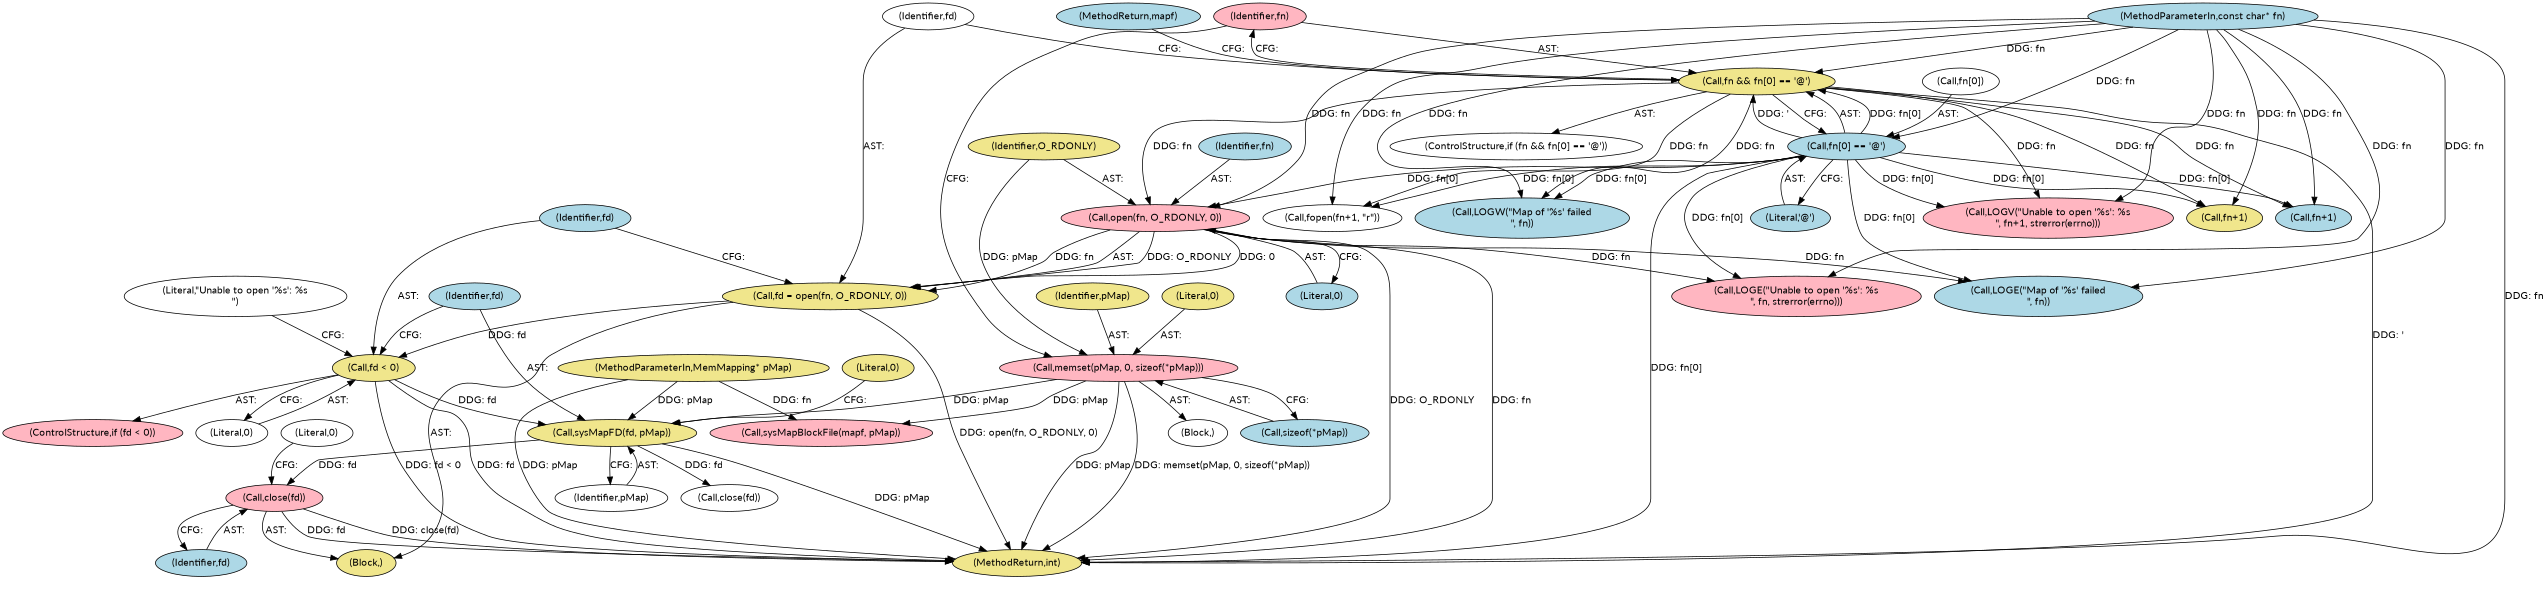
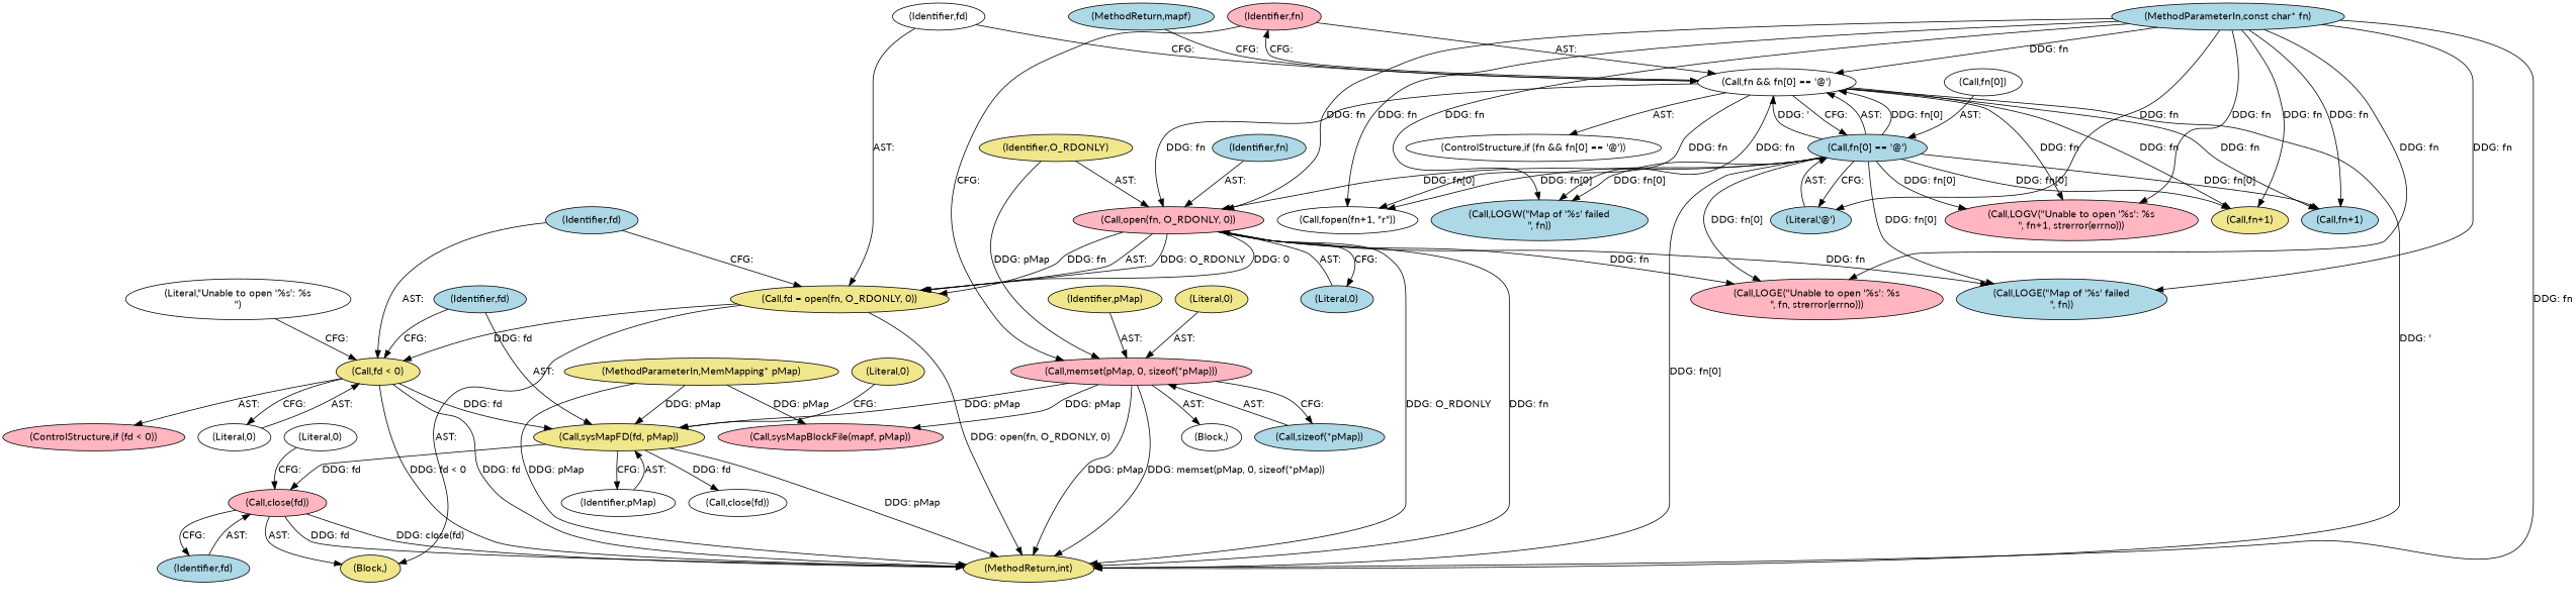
  digraph {
    fontname=Lato
    node [fillcolor=lightblue fontname=Lato style=filled]
    edge [fontname=Lato]
    n1 [fillcolor=lightpink label="(Call,close(fd))"]
    n2 [fillcolor=khaki label="(Block,)"]
    n3 [fillcolor=khaki label="(MethodReturn,int)"]
    n4 [label="(Identifier,fd)"]
    n5 [fillcolor=khaki label="(Call,sysMapFD(fd, pMap))"]
    n6 [fillcolor=white label="(Call,close(fd))"]
    n7 [fillcolor=white label="(Identifier,pMap)"]
    n8 [fillcolor=khaki label="(Call,fd < 0)"]
    n9 [fillcolor=white label="(Literal,0)"]
    n10 [fillcolor=lightpink label="(ControlStructure,if (fd < 0))"]
    n11 [fillcolor=khaki label="(Call,fd = open(fn, O_RDONLY, 0))"]
    n12 [fillcolor=lightpink label="(Call,open(fn, O_RDONLY, 0))"]
    n13 [label="(Call,LOGE(\"Map of '%s' failed\n\", fn))"]
    n14 [fillcolor=lightpink label="(Call,LOGE(\"Unable to open '%s': %s\n\", fn, strerror(errno)))"]
    n15 [label="(Literal,0)"]
    n16 [label="(Call,fn[0] == '@')"]
-   n17 [fillcolor=khaki label="(Call,fn && fn[0] == '@')"]
+   n17 [fillcolor=white label="(Call,fn && fn[0] == '@')"]
    n18 [label="(Call,fn+1)"]
    n19 [fillcolor=khaki label="(Call,fn+1)"]
    n20 [label="(Literal,'@')"]
    n21 [fillcolor=white label="(Call,fopen(fn+1, \"r\"))"]
    n22 [label="(Call,LOGW(\"Map of '%s' failed\n\", fn))"]
    n23 [fillcolor=lightpink label="(Call,LOGV(\"Unable to open '%s': %s\n\", fn+1, strerror(errno)))"]
    n24 [fillcolor=lightpink label="(Identifier,fn)"]
    n25 [fillcolor=white label="(ControlStructure,if (fn && fn[0] == '@'))"]
    n26 [label="(MethodParameterIn,const char* fn)"]
    n27 [fillcolor=lightpink label="(Call,memset(pMap, 0, sizeof(*pMap)))"]
    n28 [fillcolor=lightpink label="(Call,sysMapBlockFile(mapf, pMap))"]
    n29 [fillcolor=white label="(Block,)"]
    n30 [label="(Call,sizeof(*pMap))"]
    n31 [fillcolor=khaki label="(MethodParameterIn,MemMapping* pMap)"]
    n32 [fillcolor=khaki label="(Identifier,pMap)"]
    n33 [fillcolor=white label="(Identifier,fd)"]
    n34 [fillcolor=khaki label="(Literal,0)"]
    n35 [label="(Identifier,fd)"]
    n36 [fillcolor=khaki label="(Identifier,O_RDONLY)"]
    n37 [label="(Identifier,fn)"]
    n38 [fillcolor=white label="(Literal,\"Unable to open '%s': %s\n\")"]
    n39 [label="(MethodReturn,mapf)"]
    n40 [label="(Identifier,fd)"]
    n41 [fillcolor=white label="(Call,fn[0])"]
    n42 [fillcolor=white label="(Literal,0)"]
    n43 [fillcolor=khaki label="(Literal,0)"]
    n1 -> n2 [label="AST: "]
    n1 -> n3 [label="DDG: fd"]
    n1 -> n3 [label="DDG: close(fd)"]
    n1 -> n4 [label="CFG: "]
    n4 -> n1 [label="AST: "]
    n5 -> n1 [label="DDG: fd"]
    n5 -> n3 [label="DDG: pMap"]
    n5 -> n6 [label="DDG: fd"]
    n5 -> n7 [label="CFG: "]
    n7 -> n5 [label="AST: "]
    n8 -> n3 [label="DDG: fd < 0"]
    n8 -> n3 [label="DDG: fd"]
    n8 -> n5 [label="DDG: fd"]
    n8 -> n9 [label="CFG: "]
    n8 -> n10 [label="AST: "]
    n9 -> n8 [label="AST: "]
    n11 -> n2 [label="AST: "]
    n11 -> n3 [label="DDG: open(fn, O_RDONLY, 0)"]
    n11 -> n8 [label="DDG: fd"]
    n12 -> n3 [label="DDG: O_RDONLY"]
    n12 -> n3 [label="DDG: fn"]
    n12 -> n11 [label="AST: "]
    n12 -> n11 [label="DDG: fn"]
    n12 -> n11 [label="DDG: O_RDONLY"]
    n12 -> n11 [label="DDG: 0"]
    n12 -> n13 [label="DDG: fn"]
    n12 -> n14 [label="DDG: fn"]
    n12 -> n15 [label="CFG: "]
    n15 -> n12 [label="AST: "]
    n16 -> n3 [label="DDG: fn[0]"]
    n16 -> n12 [label="DDG: fn[0]"]
    n16 -> n13 [label="DDG: fn[0]"]
    n16 -> n14 [label="DDG: fn[0]"]
    n16 -> n17 [label="AST: "]
    n16 -> n17 [label="DDG: fn[0]"]
    n16 -> n17 [label="DDG: '"]
    n16 -> n18 [label="DDG: fn[0]"]
    n16 -> n19 [label="DDG: fn[0]"]
    n16 -> n20 [label="CFG: "]
    n16 -> n21 [label="DDG: fn[0]"]
    n16 -> n22 [label="DDG: fn[0]"]
    n16 -> n23 [label="DDG: fn[0]"]
    n17 -> n3 [label="DDG: '"]
    n17 -> n12 [label="DDG: fn"]
    n17 -> n16 [label="CFG: "]
    n17 -> n18 [label="DDG: fn"]
    n17 -> n19 [label="DDG: fn"]
    n17 -> n21 [label="DDG: fn"]
    n17 -> n22 [label="DDG: fn"]
    n17 -> n23 [label="DDG: fn"]
    n17 -> n24 [label="CFG: "]
    n17 -> n25 [label="AST: "]
    n20 -> n16 [label="AST: "]
    n24 -> n17 [label="AST: "]
    n24 -> n27 [label="CFG: "]
    n26 -> n3 [label="DDG: fn"]
    n26 -> n12 [label="DDG: fn"]
    n26 -> n13 [label="DDG: fn"]
    n26 -> n14 [label="DDG: fn"]
-   n26 -> n16 [label="DDG: fn"]
+   n26 -> n20 [label="DDG: fn"]
    n26 -> n17 [label="DDG: fn"]
    n26 -> n18 [label="DDG: fn"]
    n26 -> n19 [label="DDG: fn"]
    n26 -> n21 [label="DDG: fn"]
    n26 -> n22 [label="DDG: fn"]
    n26 -> n23 [label="DDG: fn"]
    n27 -> n3 [label="DDG: pMap"]
    n27 -> n3 [label="DDG: memset(pMap, 0, sizeof(*pMap))"]
    n27 -> n5 [label="DDG: pMap"]
    n27 -> n28 [label="DDG: pMap"]
    n27 -> n29 [label="AST: "]
    n27 -> n30 [label="CFG: "]
    n30 -> n27 [label="AST: "]
    n31 -> n3 [label="DDG: pMap"]
    n31 -> n5 [label="DDG: pMap"]
-   n31 -> n28 [label="DDG: fn"]
+   n31 -> n28 [label="DDG: pMap"]
    n32 -> n27 [label="AST: "]
    n33 -> n11 [label="AST: "]
    n33 -> n17 [label="CFG: "]
    n34 -> n5 [label="CFG: "]
    n35 -> n8 [label="AST: "]
    n35 -> n11 [label="CFG: "]
    n36 -> n12 [label="AST: "]
    n36 -> n27 [label="DDG: pMap"]
    n37 -> n12 [label="AST: "]
    n38 -> n8 [label="CFG: "]
    n39 -> n17 [label="CFG: "]
    n40 -> n5 [label="AST: "]
    n40 -> n8 [label="CFG: "]
    n41 -> n16 [label="AST: "]
    n42 -> n1 [label="CFG: "]
    n43 -> n27 [label="AST: "]
  }
